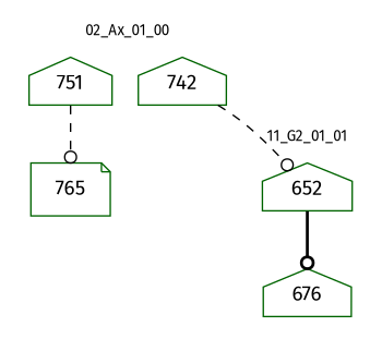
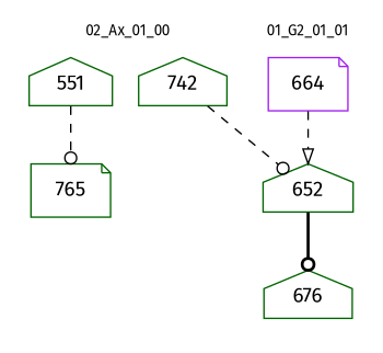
  digraph {
    fontname="Fira Sans"
    node [color=darkgreen fontname="Fira Sans" shape=house]
    edge [arrowhead=odot color=black fontname="Fira Sans" style=dashed]
    n1 [label=742]
-   n2 [label=751]
+   n2 [label=551]
    n3 [label=765 shape=note]
+   n4 [color=purple label=664 shape=note]
    n5 [label=652]
    n6 [label=676]
    subgraph cluster_1 {
      color=white
      fontsize=10
      label="02_Ax_01_00"
      n1
      n2
      n3
    }
    subgraph cluster_2 {
      color=white
      fontsize=10
-     label="11_G2_01_01"
+     label="01_G2_01_01"
+     n4
      n5
      n6
    }
    n1 -> n5
    n2 -> n3
+   n4 -> n5 [arrowhead=onormal]
    n5 -> n6 [style=bold]
  }
